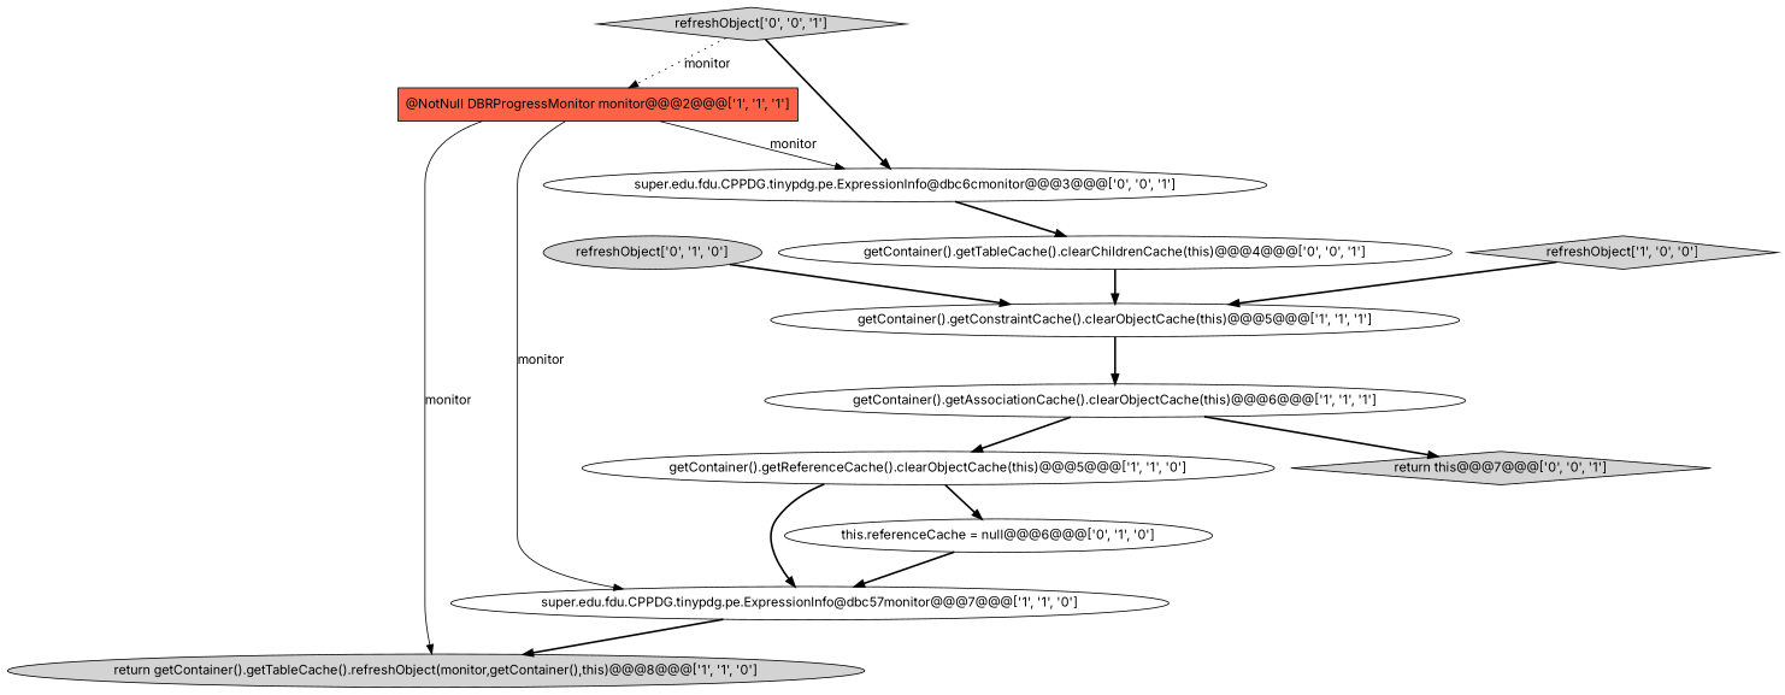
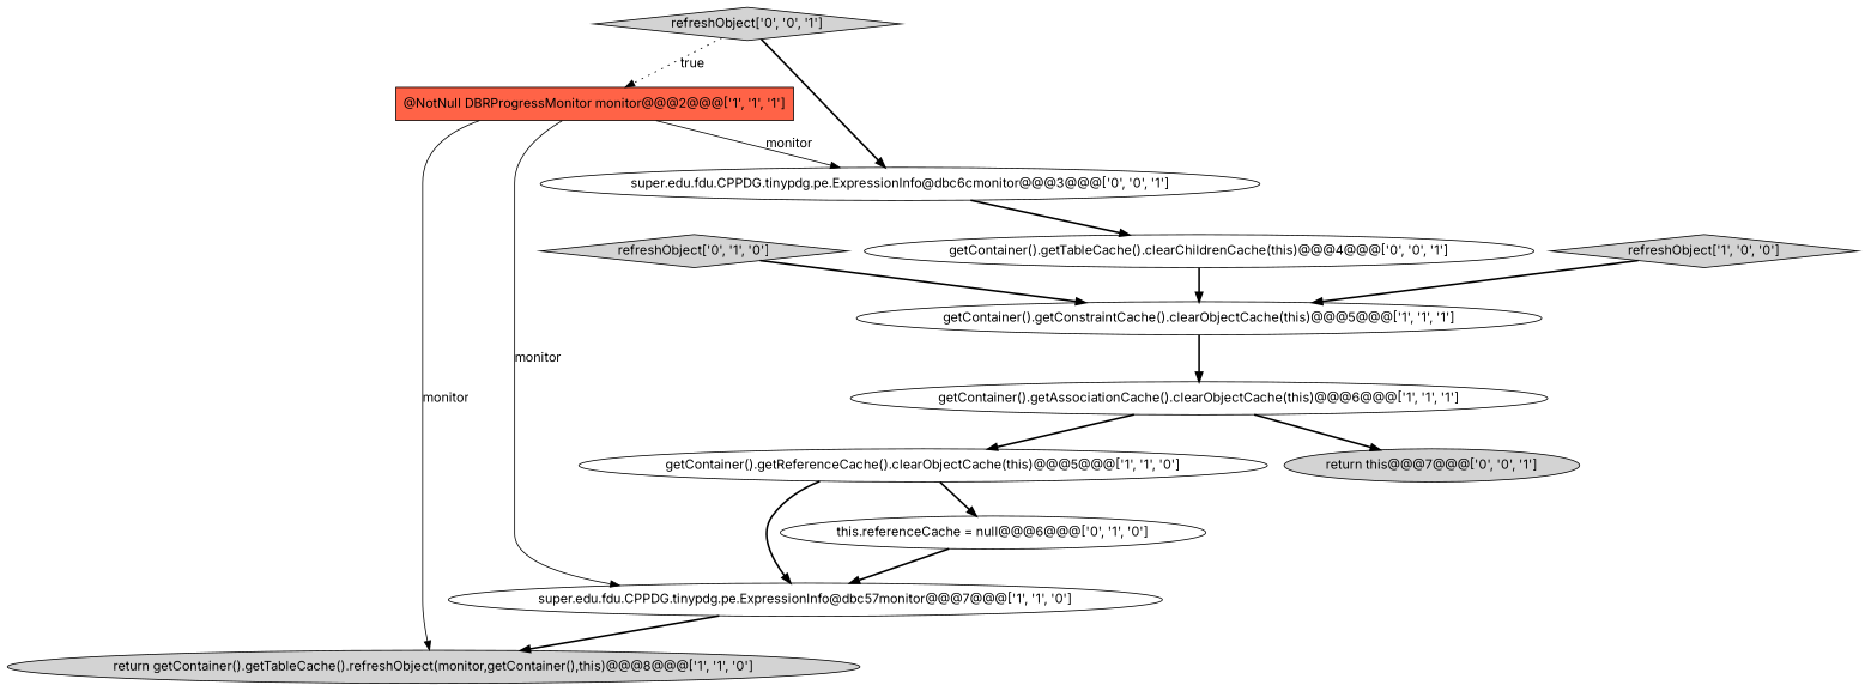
  digraph {
    fontname=Inter
    node [fillcolor=white fontname=Inter shape=ellipse style=filled]
    edge [fontname=Inter style=bold]
-   n1 [fillcolor=lightgray label="refreshObject['0', '1', '0']"]
+   n1 [fillcolor=lightgray label="refreshObject['0', '1', '0']" shape=diamond]
    n2 [label="getContainer().getConstraintCache().clearObjectCache(this)@@@5@@@['1', '1', '1']"]
    n3 [label="getContainer().getAssociationCache().clearObjectCache(this)@@@6@@@['1', '1', '1']"]
    n4 [fillcolor=tomato label="@NotNull DBRProgressMonitor monitor@@@2@@@['1', '1', '1']" shape=box]
    n5 [label="super.edu.fdu.CPPDG.tinypdg.pe.ExpressionInfo@dbc57monitor@@@7@@@['1', '1', '0']"]
    n6 [fillcolor=lightgray label="return getContainer().getTableCache().refreshObject(monitor,getContainer(),this)@@@8@@@['1', '1', '0']"]
    n7 [label="super.edu.fdu.CPPDG.tinypdg.pe.ExpressionInfo@dbc6cmonitor@@@3@@@['0', '0', '1']"]
    n8 [label="getContainer().getReferenceCache().clearObjectCache(this)@@@5@@@['1', '1', '0']"]
    n9 [label="this.referenceCache = null@@@6@@@['0', '1', '0']"]
-   n10 [fillcolor=lightgray label="return this@@@7@@@['0', '0', '1']" shape=diamond]
+   n10 [fillcolor=lightgray label="return this@@@7@@@['0', '0', '1']"]
    n11 [label="getContainer().getTableCache().clearChildrenCache(this)@@@4@@@['0', '0', '1']"]
    n12 [fillcolor=lightgray label="refreshObject['1', '0', '0']" shape=diamond]
    n13 [fillcolor=lightgray label="refreshObject['0', '0', '1']" shape=diamond]
    n1 -> n2
    n2 -> n3
    n3 -> n8
    n3 -> n10
    n4 -> n5 [label=monitor style=solid]
    n4 -> n6 [label=monitor style=solid]
    n4 -> n7 [label=monitor style=solid]
    n5 -> n6
    n7 -> n11
    n8 -> n5
    n8 -> n9
    n9 -> n5
    n11 -> n2
    n12 -> n2
-   n13 -> n4 [label=monitor style=dotted]
+   n13 -> n4 [label=true style=dotted]
    n13 -> n7
  }
